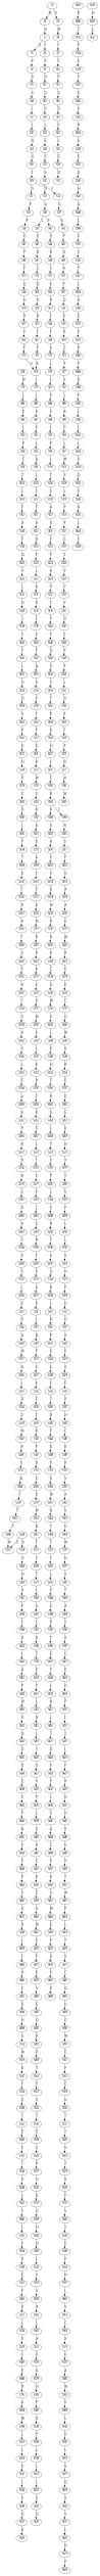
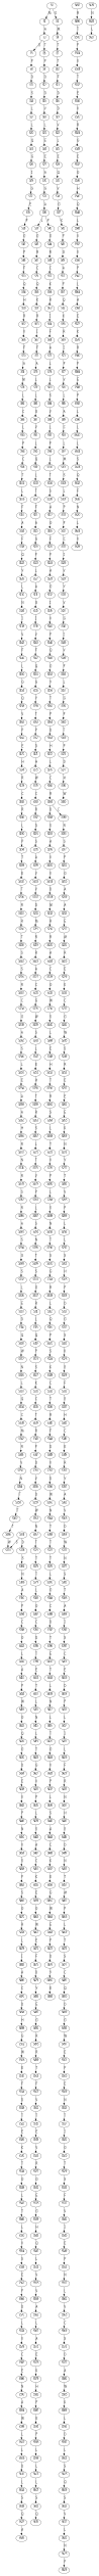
  strict digraph {
    fontname="Comic Neue"
    node [fontname="Comic Neue"]
    edge [fontname="Comic Neue"]
    S0
    S1
    S2
    S3
    S4
    S5
    S6
    S7
    S8
    S9
    S10
    S11
    S12
    S13
    S14
    S15
    S16
    S17
    S18
    S19
    S20
    S21
    S22
    S23
    S24
    S25
    S26
    S27
    S28
    S29
    S30
    S31
    S32
    S33
    S34
    S35
    S36
    S37
    S38
    S39
    S40
    S41
    S42
    S43
    S44
    S45
    S46
    S47
    S48
    S49
    S50
    S51
    S52
    S53
    S54
    S55
    S56
    S57
    S58
    S59
    S60
    S61
    S62
    S63
    S64
    S65
    S66
    S67
    S68
    S69
    S70
    S71
    S72
    S73
    S74
    S75
    S76
    S77
    S78
    S79
    S80
    S81
    S82
    S83
    S84
    S85
    S86
    S87
    S88
    S89
    S90
    S91
    S92
    S93
    S94
    S95
    S96
    S97
    S98
    S99
    S100
    S101
    S102
    S103
    S104
    S105
    S106
    S107
    S108
    S109
    S110
    S111
    S112
    S113
    S114
    S115
    S116
    S117
    S118
    S119
    S120
    S121
    S122
    S123
    S124
    S125
    S126
    S127
    S128
    S129
    S130
    S131
    S132
    S133
    S134
    S135
    S136
    S137
    S138
    S139
    S140
    S141
    S142
    S143
    S144
    S145
    S146
    S147
    S148
    S149
    S150
    S151
    S152
    S153
    S154
    S155
    S156
    S157
    S158
    S159
    S160
    S161
    S162
    S163
    S164
    S165
    S166
    S167
    S168
    S169
    S170
    S171
    S172
    S173
    S174
    S175
    S176
    S177
    S178
    S179
    S180
    S181
    S182
    S183
    S184
    S185
    S186
    S187
    S188
    S189
    S190
    S191
    S192
    S193
    S194
    S195
    S196
    S197
    S198
    S199
    S200
    S201
    S202
    S203
    S204
    S205
    S206
    S207
    S208
    S209
    S210
    S211
    S212
    S213
    S214
    S215
    S216
    S217
    S218
    S219
    S220
    S221
    S222
    S223
    S224
    S225
    S226
    S227
    S228
    S229
    S230
    S231
    S232
    S233
    S234
    S235
    S236
    S237
    S238
    S239
    S240
    S241
    S242
    S243
    S244
    S245
    S246
    S247
    S248
    S249
    S250
    S251
    S252
    S253
    S254
    S255
    S256
    S257
    S258
    S259
    S260
    S261
    S262
    S263
    S264
    S265
    S266
    S267
    S268
    S269
    S270
    S271
    S272
    S273
    S274
    S275
    S276
    S277
    S278
    S279
    S280
    S281
    S282
    S283
    S284
    S285
    S286
    S287
    S288
    S289
    S290
    S291
    S292
    S293
    S294
    S295
    S296
    S297
    S298
    S299
    S300
    S301
    S302
    S303
    S304
    S305
    S306
    S307
    S308
    S309
    S310
    S311
    S312
    S313
    S314
    S315
    S316
    S317
    S318
    S319
    S320
    S321
    S322
    S323
    S324
    S325
    S326
    S327
    S328
    S329
    S330
    S331
    S332
    S333
    S334
    S335
    S336
    S337
    S338
    S339
    S340
    S341
    S342
    S343
    S344
    S345
    S346
    S347
    S348
    S349
    S350
    S351
    S352
    S353
    S354
    S355
    S356
    S357
    S358
    S359
    S360
    S361
    S362
    S363
    S364
    S365
    S366
    S367
    S368
    S369
    S370
    S371
    S372
    S373
    S375
    S376
    S377
    S374
    S378
    S379
    S380
    S381
    S382
    S383
    S384
    S385
    S386
    S387
    S388
    S389
    S390
    S391
    S392
    S393
    S394
    S395
    S396
    S397
    S398
    S399
    S400
    S401
    S402
    S403
    S404
    S405
    S406
    S407
    S408
    S409
    S410
    S411
    S412
    S413
    S414
    S415
    S416
    S417
    S418
    S419
    S420
    S421
    S422
    S423
    S424
    S425
    S426
    S427
    S428
    S429
    S430
    S431
    S432
    S433
    S434
    S435
    S436
    S437
    S438
    S439
    S440
    S441
    S442
    S443
    S444
    S445
    S446
    S447
    S448
    S449
    S450
    S451
    S452
    S453
    S454
    S455
    S456
    S457
    S458
    S459
    S460
    S461
    S462
    S463
    S464
    S465
    S466
    S467
    S468
    S469
    S470
    S471
    S472
    S473
    S474
    S475
    S476
    S477
    S478
    S479
    S480
    S481
    S482
    S483
    S484
    S485
    S486
    S487
    S489
    S490
    S491
    S493
    S494
    S495
    S492
    S496
    S497
    S498
    S499
    S500
    S501
    S502
    S503
    S504
    S505
    S506
    S507
    S508
    S509
    S510
    S511
    S512
    S513
    S514
    S515
    S516
    S517
    S518
    S519
    S520
    S521
    S522
    S523
    S524
    S525
    S526
    S527
    S528
    S529
    S530
    S531
    S532
    S533
    S534
    S535
    S536
    S537
    S538
    S539
    S540
    S541
    S542
    S543
    S544
    S545
    S546
    S547
    S548
    S549
    S550
    S551
    S552
    S553
    S554
    S555
    S556
    S557
    S558
    S559
    S560
    S561
    S562
    S563
    S564
    S565
    S566
    S567
    S568
    S569
    S570
    S571
    S572
    S573
    S574
    S575
    S576
    S577
    S578
    S579
    S580
    S581
    S582
    S583
    S584
    S585
    S586
    S587
    S588
    S589
    S590
    S591
    S592
    S593
    S594
    S595
    S596
    S597
    S598
    S599
    S600
    S601
    S602
    S603
    S604
    S605
    S606
    S607
    S608
    S609
    S610
    S611
    S612
    S613
    S614
    S615
    S616
    S617
    S618
    S620
    S621
    S622
    S619
    S623
    S624
    S625
    S626
    S627
    S628
    S629
    S0 -> S1 [label=M]
    S0 -> S2 [label=K]
    S1 -> S3 [label=A]
    S2 -> S4 [label=M]
    S3 -> S5 [label=D]
    S3 -> S6 [label=T]
    S4 -> S7 [label=T]
    S5 -> S8 [label=F]
    S6 -> S9 [label=F]
    S7 -> S10 [label=T]
    S8 -> S11 [label=D]
    S9 -> S12 [label=D]
    S10 -> S13 [label=F]
    S11 -> S14 [label=S]
    S12 -> S15 [label=D]
    S13 -> S16 [label=D]
    S14 -> S17 [label=L]
    S15 -> S18 [label=V]
    S16 -> S19 [label=D]
    S17 -> S20 [label=L]
    S18 -> S21 [label=L]
    S19 -> S22 [label=V]
    S20 -> S23 [label=Q]
    S21 -> S24 [label=E]
    S22 -> S25 [label=L]
    S23 -> S26 [label=G]
    S24 -> S27 [label=E]
    S25 -> S28 [label=E]
    S26 -> S29 [label=I]
    S27 -> S30 [label=A]
    S28 -> S31 [label=Q]
    S29 -> S32 [label=G]
    S30 -> S33 [label=G]
-   S29 -> S34 [label=V]
+   S31 -> S34 [label=V]
    S32 -> S35 [label=E]
    S33 -> S36 [label=A]
    S34 -> S37 [label=G]
    S35 -> S38 [label=F]
    S36 -> S39 [label=L]
    S36 -> S40 [label=F]
    S37 -> S41 [label=K]
    S38 -> S42 [label=G]
    S39 -> S43 [label=G]
    S40 -> S44 [label=G]
    S41 -> S45 [label=F]
    S42 -> S46 [label=P]
    S43 -> S47 [label=R]
    S44 -> S48 [label=R]
    S45 -> S49 [label=G]
    S46 -> S50 [label=F]
    S47 -> S51 [label=C]
    S48 -> S52 [label=C]
    S49 -> S53 [label=A]
    S50 -> S54 [label=Q]
    S51 -> S55 [label=Q]
    S52 -> S56 [label=K]
    S53 -> S57 [label=F]
    S54 -> S58 [label=H]
    S55 -> S59 [label=K]
    S56 -> S60 [label=R]
    S57 -> S61 [label=Q]
    S58 -> S62 [label=R]
    S59 -> S63 [label=R]
    S60 -> S64 [label=I]
    S61 -> S65 [label=K]
    S62 -> S66 [label=V]
    S63 -> S67 [label=I]
    S64 -> S68 [label=F]
    S65 -> S69 [label=R]
    S66 -> S70 [label=F]
    S67 -> S71 [label=F]
    S68 -> S72 [label=A]
    S69 -> S73 [label=I]
-   S70 -> S75 [label=A]
+   S70 -> S74 [label=A]
    S71 -> S75 [label=A]
    S72 -> S76 [label=L]
    S73 -> S77 [label=F]
    S74 -> S78 [label=M]
    S75 -> S79 [label=L]
    S76 -> S80 [label=L]
    S77 -> S81 [label=V]
    S78 -> S82 [label=L]
    S79 -> S83 [label=L]
    S80 -> S84 [label=S]
    S81 -> S85 [label=L]
    S82 -> S86 [label=C]
    S83 -> S87 [label=G]
    S84 -> S88 [label=V]
    S85 -> S89 [label=A]
    S86 -> S90 [label=L]
    S87 -> S91 [label=V]
    S88 -> S92 [label=L]
    S89 -> S93 [label=C]
    S90 -> S94 [label=P]
    S91 -> S95 [label=L]
    S92 -> S96 [label=P]
    S93 -> S97 [label=L]
    S94 -> S98 [label=C]
    S95 -> S99 [label=Q]
    S96 -> S100 [label=L]
    S97 -> S101 [label=M]
    S98 -> S102 [label=T]
    S99 -> S103 [label=L]
    S100 -> S104 [label=T]
    S101 -> S105 [label=S]
    S102 -> S106 [label=L]
    S103 -> S107 [label=T]
    S104 -> S108 [label=S]
    S105 -> S109 [label=L]
    S106 -> S110 [label=F]
    S107 -> S111 [label=F]
    S108 -> S112 [label=A]
    S109 -> S113 [label=P]
    S110 -> S114 [label=A]
    S111 -> S115 [label=A]
    S112 -> S116 [label=G]
    S113 -> S117 [label=F]
    S114 -> S118 [label=F]
    S115 -> S119 [label=G]
    S116 -> S120 [label=F]
    S117 -> S121 [label=C]
    S118 -> S122 [label=Q]
    S119 -> S123 [label=F]
    S120 -> S124 [label=F]
    S121 -> S125 [label=I]
    S122 -> S126 [label=Y]
    S123 -> S127 [label=L]
    S124 -> S128 [label=A]
    S125 -> S129 [label=V]
    S126 -> S130 [label=L]
    S127 -> S131 [label=A]
    S128 -> S132 [label=G]
    S129 -> S133 [label=Y]
    S130 -> S134 [label=N]
    S131 -> S135 [label=G]
    S132 -> S136 [label=I]
    S133 -> S137 [label=V]
    S134 -> S138 [label=I]
    S135 -> S139 [label=I]
    S136 -> S140 [label=V]
    S137 -> S141 [label=G]
    S138 -> S142 [label=V]
    S139 -> S143 [label=V]
    S140 -> S144 [label=F]
    S141 -> S145 [label=I]
    S142 -> S146 [label=F]
    S143 -> S147 [label=F]
    S144 -> S148 [label=Q]
    S145 -> S149 [label=V]
    S146 -> S150 [label=L]
    S147 -> S151 [label=Q]
    S148 -> S152 [label=G]
    S149 -> S153 [label=F]
    S150 -> S154 [label=G]
    S151 -> S155 [label=G]
    S152 -> S156 [label=Y]
    S153 -> S157 [label=L]
    S154 -> S158 [label=Q]
    S155 -> S159 [label=Y]
    S156 -> S160 [label=T]
    S157 -> S161 [label=G]
    S158 -> S162 [label=V]
    S159 -> S163 [label=T]
    S160 -> S164 [label=P]
    S161 -> S165 [label=F]
    S162 -> S166 [label=P]
    S163 -> S167 [label=P]
    S164 -> S168 [label=D]
    S165 -> S169 [label=T]
    S166 -> S170 [label=E]
    S167 -> S171 [label=D]
    S168 -> S172 [label=H]
    S169 -> S173 [label=P]
    S170 -> S174 [label=H]
    S171 -> S175 [label=H]
    S172 -> S176 [label=L]
    S173 -> S177 [label=D]
    S174 -> S178 [label=R]
    S175 -> S179 [label=W]
    S176 -> S180 [label=C]
    S177 -> S181 [label=H]
    S178 -> S182 [label=C]
    S179 -> S183 [label=C]
    S180 -> S184 [label=R]
    S181 -> S185 [label=W]
    S182 -> S186 [label=R]
    S183 -> S187 [label=R]
    S184 -> S188 [label=D]
    S184 -> S189 [label=C]
    S186 -> S190 [label=L]
    S187 -> S191 [label=D]
    S188 -> S192 [label=S]
    S189 -> S193 [label=R]
    S190 -> S194 [label=P]
    S191 -> S195 [label=S]
    S192 -> S196 [label=A]
    S193 -> S197 [label=S]
    S194 -> S198 [label=T]
    S195 -> S199 [label=A]
    S196 -> S200 [label=V]
    S197 -> S201 [label=P]
    S198 -> S202 [label=E]
    S199 -> S203 [label=V]
    S200 -> S204 [label=V]
    S201 -> S205 [label=G]
    S202 -> S206 [label=T]
    S203 -> S207 [label=V]
    S204 -> S208 [label=D]
    S205 -> S209 [label=A]
    S206 -> S210 [label=R]
    S207 -> S211 [label=D]
    S208 -> S212 [label=M]
    S209 -> S213 [label=A]
    S210 -> S214 [label=R]
    S211 -> S215 [label=M]
    S212 -> S216 [label=R]
    S213 -> S217 [label=E]
    S214 -> S218 [label=T]
    S215 -> S219 [label=R]
    S216 -> S220 [label=R]
    S217 -> S221 [label=M]
    S218 -> S222 [label=S]
    S219 -> S223 [label=R]
    S220 -> S224 [label=A]
    S221 -> S225 [label=R]
    S222 -> S226 [label=S]
    S223 -> S227 [label=A]
    S224 -> S228 [label=C]
    S225 -> S229 [label=E]
    S226 -> S230 [label=R]
    S227 -> S231 [label=C]
    S228 -> S232 [label=G]
    S229 -> S233 [label=K]
    S230 -> S234 [label=C]
    S231 -> S235 [label=G]
    S232 -> S236 [label=W]
    S233 -> S237 [label=C]
    S234 -> S238 [label=G]
    S235 -> S239 [label=W]
    S236 -> S240 [label=S]
    S237 -> S241 [label=G]
    S238 -> S242 [label=A]
    S239 -> S243 [label=S]
    S240 -> S244 [label=L]
    S241 -> S245 [label=W]
    S242 -> S246 [label=S]
    S243 -> S247 [label=L]
    S244 -> S248 [label=E]
    S245 -> S249 [label=S]
    S246 -> S250 [label=L]
    S247 -> S251 [label=E]
    S248 -> S252 [label=H]
    S249 -> S253 [label=R]
    S250 -> S254 [label=E]
    S251 -> S255 [label=H]
    S252 -> S256 [label=T]
    S253 -> S257 [label=E]
    S254 -> S258 [label=A]
    S255 -> S259 [label=T]
    S256 -> S260 [label=R]
    S257 -> S261 [label=E]
    S258 -> S262 [label=A]
    S259 -> S263 [label=R]
    S260 -> S264 [label=S]
    S261 -> S265 [label=E]
    S262 -> S266 [label=H]
    S263 -> S267 [label=S]
    S264 -> S268 [label=L]
    S265 -> S269 [label=K]
    S266 -> S270 [label=R]
    S267 -> S271 [label=L]
    S268 -> S272 [label=T]
    S269 -> S273 [label=N]
    S270 -> S274 [label=N]
    S271 -> S275 [label=T]
    S272 -> S276 [label=V]
    S273 -> S277 [label=Y]
    S274 -> S278 [label=R]
    S275 -> S279 [label=V]
    S276 -> S280 [label=P]
    S277 -> S281 [label=T]
    S278 -> S282 [label=S]
    S279 -> S283 [label=P]
    S280 -> S284 [label=L]
    S281 -> S285 [label=V]
    S282 -> S286 [label=R]
    S283 -> S287 [label=L]
    S284 -> S288 [label=S]
    S285 -> S289 [label=P]
    S286 -> S290 [label=A]
    S287 -> S291 [label=S]
    S288 -> S292 [label=N]
    S289 -> S293 [label=L]
    S290 -> S294 [label=S]
    S291 -> S295 [label=N]
    S292 -> S296 [label=T]
    S293 -> S297 [label=L]
    S294 -> S298 [label=G]
    S295 -> S299 [label=T]
    S296 -> S300 [label=S]
    S297 -> S301 [label=S]
    S298 -> S302 [label=S]
    S299 -> S303 [label=S]
    S300 -> S304 [label=G]
    S301 -> S305 [label=H]
    S302 -> S306 [label=L]
    S303 -> S307 [label=G]
    S304 -> S308 [label=R]
    S305 -> S309 [label=F]
    S306 -> S310 [label=E]
    S307 -> S311 [label=R]
    S308 -> S312 [label=L]
    S309 -> S313 [label=D]
    S310 -> S314 [label=D]
    S311 -> S315 [label=L]
    S312 -> S316 [label=Q]
    S313 -> S317 [label=G]
    S314 -> S318 [label=Q]
    S315 -> S319 [label=Q]
    S316 -> S320 [label=P]
    S317 -> S321 [label=S]
    S318 -> S322 [label=W]
    S319 -> S323 [label=P]
    S320 -> S324 [label=S]
    S321 -> S325 [label=K]
    S322 -> S326 [label=N]
    S323 -> S327 [label=S]
    S324 -> S328 [label=K]
    S325 -> S329 [label=S]
    S326 -> S330 [label=L]
    S327 -> S331 [label=K]
    S328 -> S332 [label=C]
    S329 -> S333 [label=F]
    S330 -> S334 [label=Q]
    S331 -> S335 [label=C]
    S332 -> S336 [label=T]
    S333 -> S337 [label=S]
    S334 -> S338 [label=C]
    S335 -> S339 [label=T]
    S336 -> S340 [label=R]
    S337 -> S341 [label=H]
    S338 -> S342 [label=M]
    S339 -> S343 [label=R]
    S340 -> S344 [label=F]
    S341 -> S345 [label=C]
    S342 -> S346 [label=R]
    S343 -> S347 [label=F]
    S344 -> S348 [label=D]
    S345 -> S349 [label=E]
    S346 -> S350 [label=V]
    S347 -> S351 [label=D]
    S348 -> S352 [label=V]
    S349 -> S353 [label=R]
    S350 -> S354 [label=N]
    S351 -> S355 [label=V]
    S352 -> S356 [label=D]
    S353 -> S357 [label=Y]
    S354 -> S358 [label=T]
    S355 -> S359 [label=D]
    S356 -> S360 [label=W]
    S357 -> S361 [label=A]
    S358 -> S362 [label=T]
    S359 -> S363 [label=W]
    S360 -> S364 [label=N]
    S361 -> S365 [label=V]
    S362 -> S366 [label=T]
    S363 -> S367 [label=N]
    S364 -> S368 [label=T]
    S365 -> S369 [label=D]
    S366 -> S370 [label=W]
    S367 -> S371 [label=T]
    S368 -> S372 [label=T]
    S369 -> S373 [label=W]
    S371 -> S375 [label=T]
    S372 -> S376 [label=T]
    S373 -> S377 [label=N]
    S375 -> S379 [label=T]
    S376 -> S380 [label=L]
    S377 -> S381 [label=S]
    S374 -> S370 [label=S]
    S374 -> S378 [label=D]
    S378 -> S382 [label=S]
    S379 -> S383 [label=L]
    S380 -> S384 [label=G]
    S381 -> S385 [label=T]
    S382 -> S386 [label=N]
    S383 -> S387 [label=G]
    S384 -> S388 [label=C]
    S385 -> S389 [label=A]
    S386 -> S390 [label=A]
    S387 -> S391 [label=C]
    S388 -> S392 [label=D]
    S389 -> S393 [label=I]
    S390 -> S394 [label=P]
    S391 -> S395 [label=D]
    S392 -> S396 [label=T]
    S393 -> S397 [label=S]
    S394 -> S398 [label=C]
    S395 -> S399 [label=T]
    S396 -> S400 [label=E]
    S397 -> S401 [label=C]
    S398 -> S402 [label=G]
    S399 -> S403 [label=E]
    S400 -> S404 [label=T]
    S401 -> S405 [label=E]
    S402 -> S406 [label=L]
    S403 -> S407 [label=T]
    S404 -> S408 [label=L]
    S405 -> S409 [label=D]
    S406 -> S410 [label=A]
    S407 -> S411 [label=L]
    S408 -> S412 [label=N]
    S409 -> S413 [label=P]
    S410 -> S414 [label=P]
    S411 -> S415 [label=N]
    S412 -> S416 [label=L]
    S413 -> S417 [label=L]
    S414 -> S418 [label=W]
    S415 -> S419 [label=L]
    S416 -> S420 [label=T]
    S417 -> S421 [label=I]
    S418 -> S422 [label=G]
    S419 -> S423 [label=T]
    S420 -> S424 [label=G]
    S421 -> S425 [label=L]
    S422 -> S426 [label=Q]
    S423 -> S427 [label=G]
    S424 -> S428 [label=V]
    S425 -> S429 [label=F]
    S426 -> S430 [label=G]
    S427 -> S431 [label=V]
    S428 -> S432 [label=P]
    S429 -> S433 [label=R]
    S430 -> S434 [label=D]
    S431 -> S435 [label=P]
    S432 -> S436 [label=L]
    S433 -> S437 [label=N]
    S434 -> S438 [label=E]
    S435 -> S439 [label=L]
    S436 -> S440 [label=S]
    S437 -> S441 [label=H]
    S438 -> S442 [label=V]
    S439 -> S443 [label=S]
    S440 -> S444 [label=A]
    S441 -> S445 [label=S]
    S442 -> S446 [label=P]
    S443 -> S447 [label=A]
    S444 -> S448 [label=C]
    S445 -> S449 [label=D]
    S446 -> S450 [label=N]
    S447 -> S451 [label=C]
    S448 -> S452 [label=K]
    S449 -> S453 [label=N]
    S450 -> S454 [label=V]
    S451 -> S455 [label=K]
    S452 -> S456 [label=E]
    S453 -> S457 [label=T]
    S454 -> S458 [label=S]
    S455 -> S459 [label=E]
    S456 -> S460 [label=G]
    S457 -> S461 [label=M]
    S458 -> S462 [label=F]
    S459 -> S463 [label=G]
    S460 -> S464 [label=W]
    S461 -> S465 [label=P]
    S462 -> S466 [label=S]
    S463 -> S467 [label=W]
    S464 -> S468 [label=E]
    S465 -> S469 [label=L]
    S466 -> S470 [label=G]
    S467 -> S471 [label=E]
    S468 -> S472 [label=F]
    S469 -> S473 [label=T]
    S470 -> S474 [label=R]
    S471 -> S475 [label=F]
    S472 -> S476 [label=D]
    S473 -> S477 [label=S]
    S474 -> S478 [label=L]
    S475 -> S479 [label=D]
    S476 -> S480 [label=Y]
    S477 -> S481 [label=C]
    S478 -> S482 [label=I]
    S479 -> S483 [label=Y]
    S480 -> S484 [label=E]
    S481 -> S485 [label=Q]
    S482 -> S486 [label=A]
    S483 -> S487 [label=E]
    S485 -> S489 [label=D]
    S486 -> S490 [label=C]
    S487 -> S491 [label=G]
    S489 -> S493 [label=G]
    S490 -> S494 [label=D]
    S491 -> S495 [label=R]
    S493 -> S497 [label=W]
    S494 -> S498 [label=H]
    S495 -> S499 [label=R]
    S492 -> S496 [label=R]
    S496 -> S500 [label=T]
    S497 -> S501 [label=E]
    S498 -> S502 [label=G]
    S499 -> S503 [label=T]
    S500 -> S504 [label=F]
    S501 -> S505 [label=F]
    S502 -> S506 [label=W]
    S503 -> S507 [label=F]
    S504 -> S508 [label=V]
    S505 -> S509 [label=E]
    S506 -> S510 [label=E]
    S507 -> S511 [label=V]
    S508 -> S512 [label=T]
    S509 -> S513 [label=N]
    S510 -> S514 [label=F]
    S511 -> S515 [label=T]
    S512 -> S516 [label=E]
    S513 -> S517 [label=T]
    S514 -> S518 [label=D]
    S515 -> S519 [label=E]
    S516 -> S520 [label=V]
    S517 -> S521 [label=I]
    S518 -> S522 [label=T]
    S519 -> S523 [label=V]
    S520 -> S524 [label=R]
    S521 -> S525 [label=G]
    S522 -> S526 [label=E]
    S523 -> S527 [label=R]
    S524 -> S528 [label=G]
    S525 -> S529 [label=T]
    S526 -> S530 [label=K]
    S527 -> S531 [label=G]
    S528 -> S532 [label=E]
    S529 -> S533 [label=S]
    S530 -> S534 [label=T]
    S531 -> S535 [label=E]
    S532 -> S536 [label=G]
    S533 -> S537 [label=F]
    S534 -> S538 [label=G]
    S535 -> S539 [label=G]
    S536 -> S540 [label=H]
    S537 -> S541 [label=V]
    S538 -> S542 [label=L]
    S539 -> S543 [label=H]
    S540 -> S544 [label=Q]
    S541 -> S545 [label=I]
    S542 -> S546 [label=T]
    S543 -> S547 [label=Q]
    S544 -> S548 [label=L]
    S545 -> S549 [label=E]
    S546 -> S550 [label=L]
    S547 -> S551 [label=L]
    S548 -> S552 [label=V]
    S549 -> S553 [label=F]
    S550 -> S554 [label=V]
    S551 -> S555 [label=V]
    S552 -> S556 [label=V]
    S553 -> S557 [label=N]
    S554 -> S558 [label=S]
    S555 -> S559 [label=V]
    S556 -> S560 [label=P]
    S557 -> S561 [label=L]
    S558 -> S562 [label=E]
    S559 -> S563 [label=A]
    S560 -> S564 [label=L]
    S561 -> S565 [label=V]
    S562 -> S566 [label=F]
    S563 -> S567 [label=L]
    S564 -> S568 [label=A]
    S565 -> S569 [label=C]
    S566 -> S570 [label=D]
    S567 -> S571 [label=A]
    S568 -> S572 [label=E]
    S569 -> S573 [label=S]
    S570 -> S574 [label=L]
    S571 -> S575 [label=E]
    S572 -> S576 [label=K]
    S573 -> S577 [label=D]
    S574 -> S578 [label=V]
    S575 -> S579 [label=K]
    S576 -> S580 [label=R]
    S577 -> S581 [label=A]
    S578 -> S582 [label=C]
    S579 -> S583 [label=H]
    S580 -> S584 [label=F]
    S581 -> S585 [label=W]
    S582 -> S586 [label=E]
    S583 -> S587 [label=F]
    S584 -> S588 [label=E]
    S585 -> S589 [label=K]
    S586 -> S590 [label=N]
    S587 -> S591 [label=E]
    S588 -> S592 [label=P]
    S589 -> S593 [label=L]
    S590 -> S594 [label=A]
    S591 -> S595 [label=P]
    S592 -> S596 [label=L]
    S593 -> S597 [label=D]
    S594 -> S598 [label=W]
    S595 -> S599 [label=L]
    S596 -> S600 [label=L]
    S597 -> S601 [label=L]
    S598 -> S602 [label=L]
    S599 -> S603 [label=L]
    S600 -> S604 [label=L]
    S601 -> S605 [label=S]
    S602 -> S606 [label=L]
    S603 -> S607 [label=L]
    S604 -> S608 [label=S]
    S605 -> S609 [label=Q]
    S606 -> S610 [label=D]
    S607 -> S611 [label=S]
    S608 -> S612 [label=Q]
    S609 -> S613 [label=S]
    S610 -> S614 [label=L]
    S611 -> S615 [label=Q]
    S612 -> S616 [label=F]
    S613 -> S617 [label=V]
    S614 -> S618 [label=S]
    S616 -> S620 [label=N]
    S617 -> S621 [label=L]
    S618 -> S622 [label=Q]
    S620 -> S624 [label=L]
    S621 -> S625 [label=N]
    S622 -> S626 [label=A]
    S619 -> S623 [label=N]
    S623 -> S627 [label=L]
    S624 -> S628 [label=V]
    S625 -> S629 [label=F]
  }
